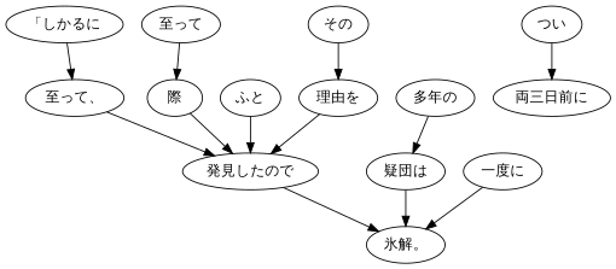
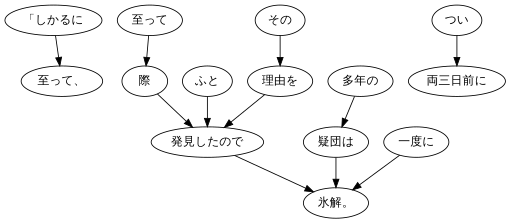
  digraph {
    n1 [label="「しかるに"]
    n2 [label="至って、"]
    n3 [label="発見したので"]
    n4 [label="つい"]
    n5 [label="両三日前に"]
    n6 [label="氷解。"]
    n7 [label="至って"]
    n8 [label="際"]
    n9 [label="ふと"]
    n10 [label="その"]
    n11 [label="理由を"]
    n12 [label="多年の"]
    n13 [label="疑団は"]
    n14 [label="一度に"]
    n1 -> n2
-   n2 -> n3
    n3 -> n6
    n4 -> n5
    n7 -> n8
    n8 -> n3
    n9 -> n3
    n10 -> n11
    n11 -> n3
    n12 -> n13
    n13 -> n6
    n14 -> n6
  }
